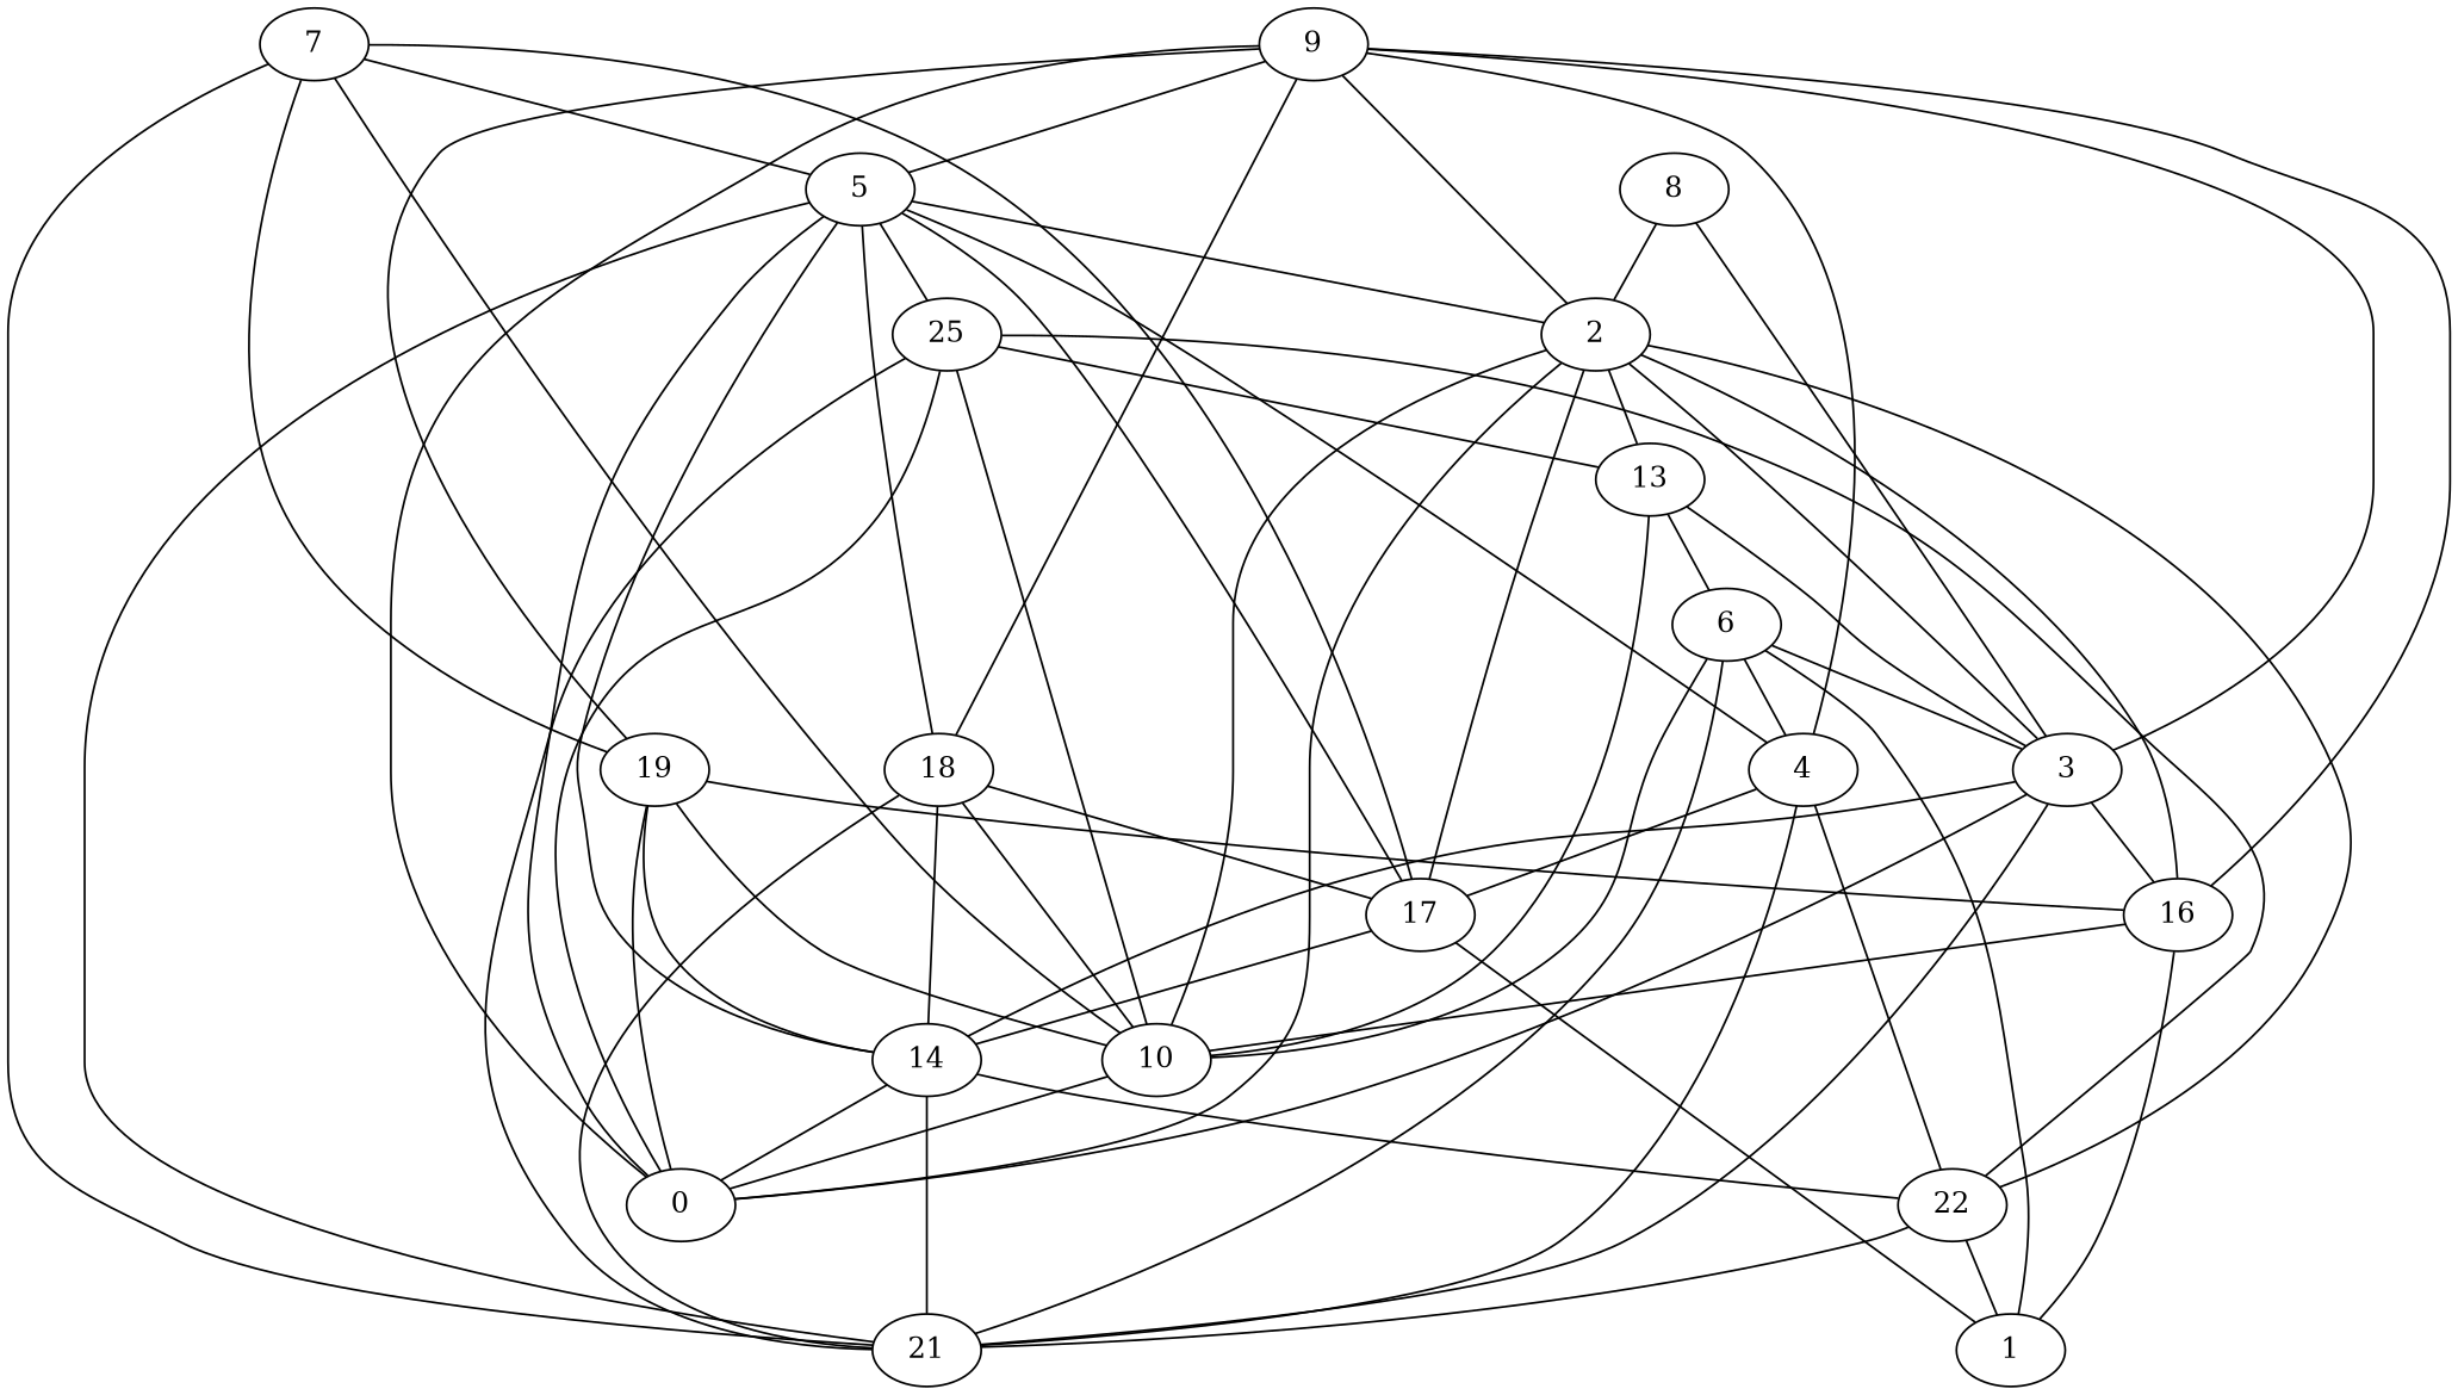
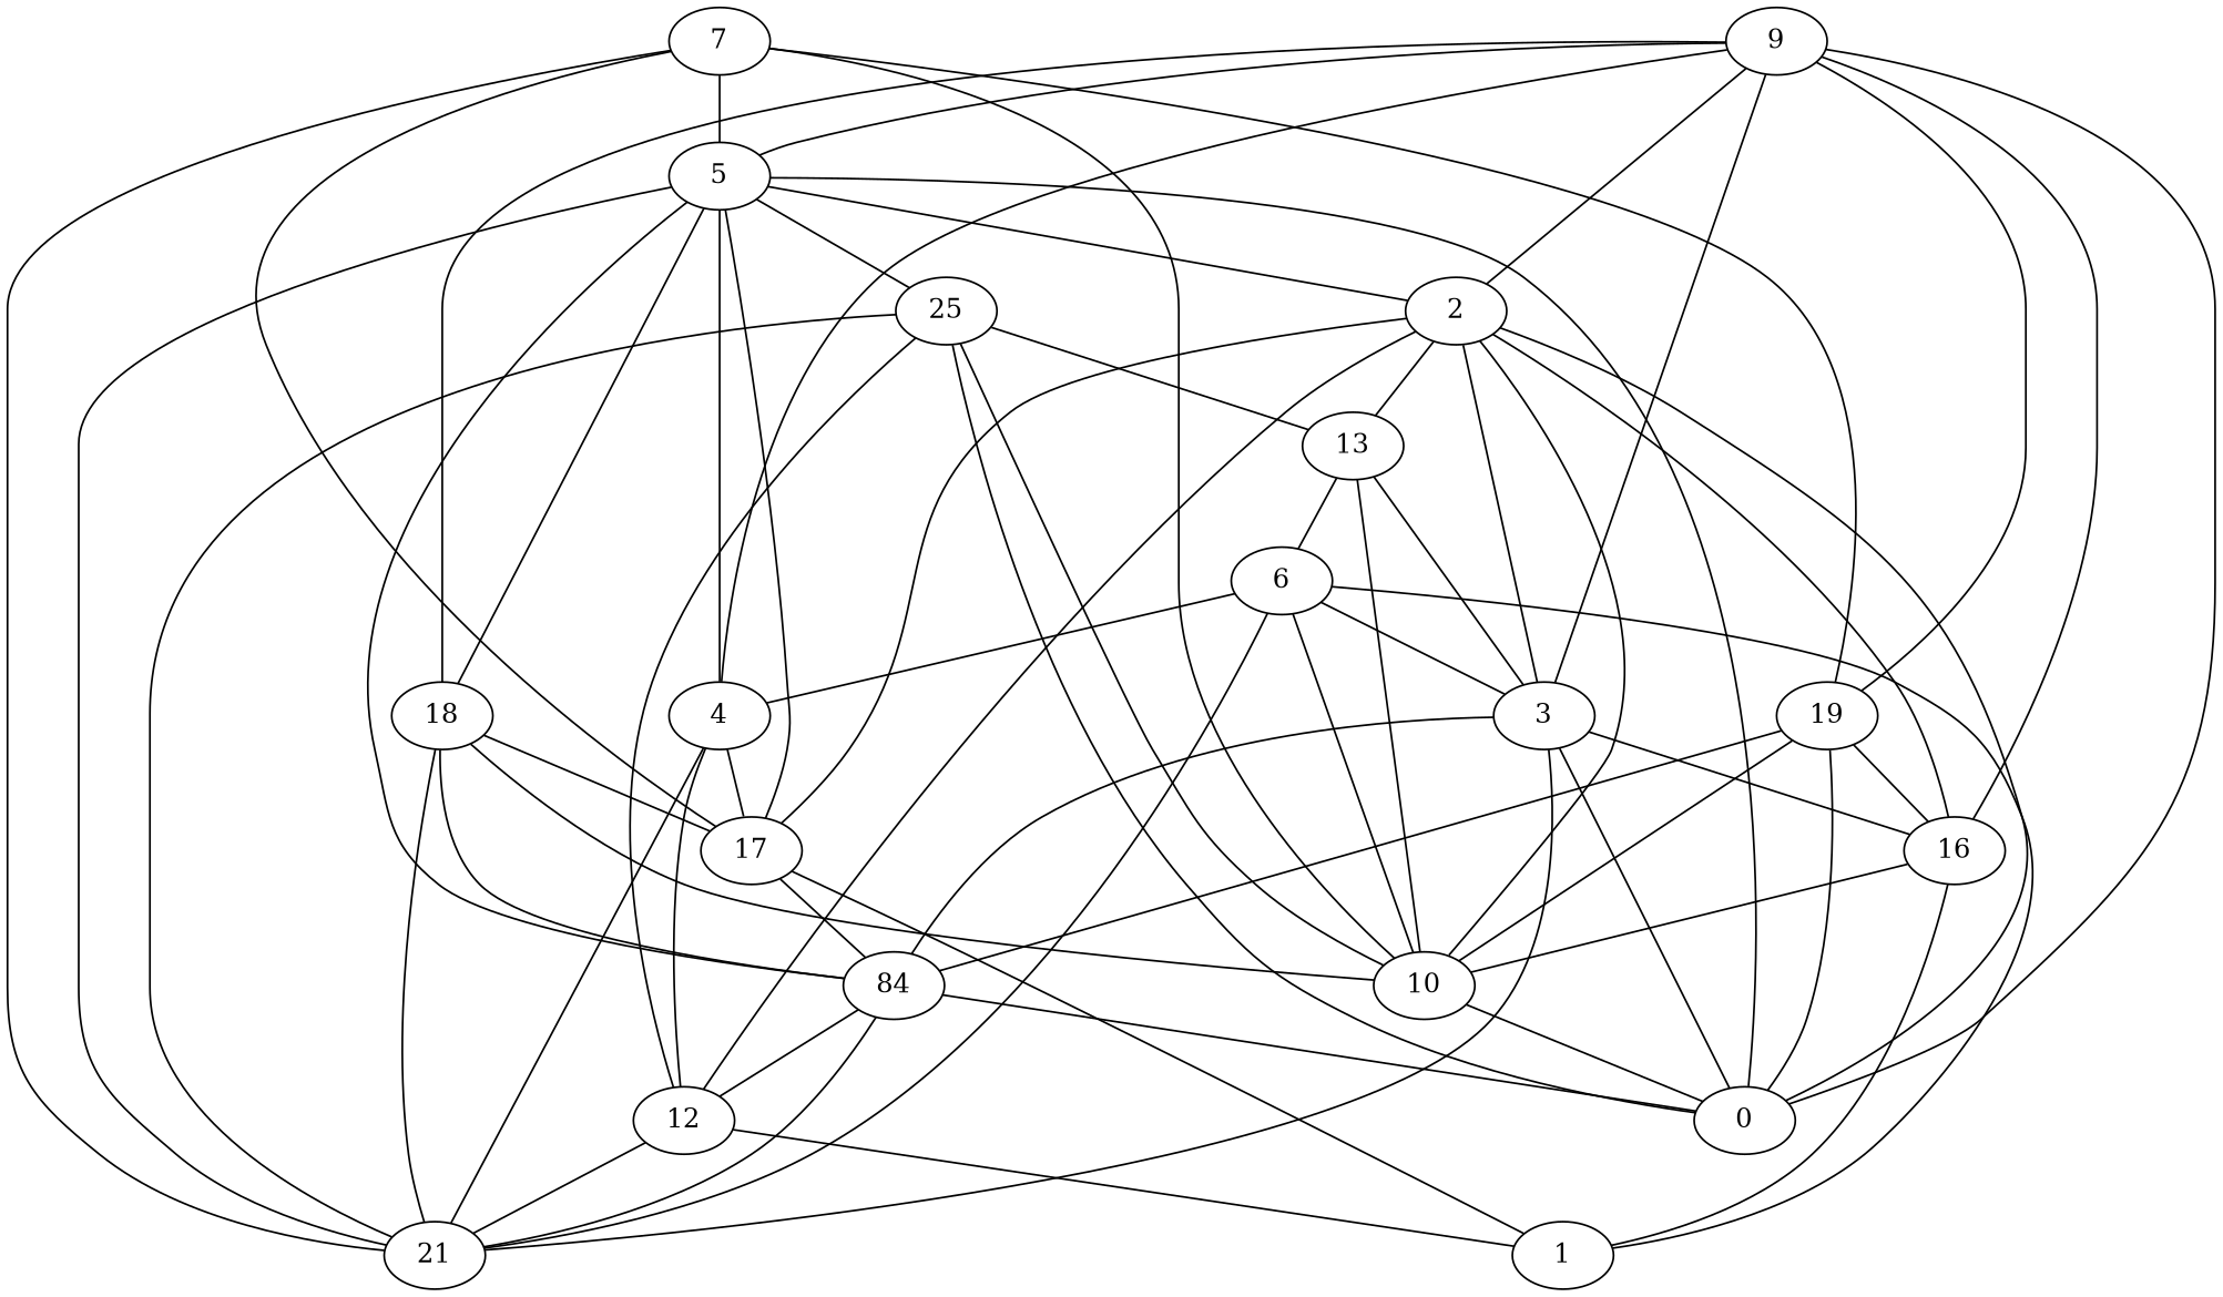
  digraph {
    edge [color=black dir=none]
    7
    10
    5
    n4 [label=21]
    17
    19
    0
-   14
+   14 [label=84]
    2
    n10 [label=25]
    18
    4
    1
-   12 [label=22]
+   12
    16
    13
-   8
    3
    6
    9
    subgraph sub_1 {
      7
      10
      5
      n4
      17
      19
      0
      14
      2
      n10
      18
      4
      1
      12
      16
      13
-     8
      3
      6
      9
    }
    7 -> 10
    7 -> 5
    7 -> n4
    7 -> 17
    7 -> 19
    10 -> 0
    5 -> n4
    5 -> 17
    5 -> 0
    5 -> 14
    5 -> 2
    5 -> n10
    5 -> 18
    5 -> 4
    17 -> 14
    17 -> 1
    19 -> 10
    19 -> 0
    19 -> 14
    19 -> 16
    14 -> n4
    14 -> 0
    14 -> 12
    2 -> 10
    2 -> 17
    2 -> 0
    2 -> 12
    2 -> 16
    2 -> 13
    n10 -> 10
    n10 -> n4
    n10 -> 0
    n10 -> 12
    n10 -> 13
    18 -> 10
    18 -> n4
    18 -> 17
    18 -> 14
    4 -> n4
    4 -> 17
    4 -> 12
    12 -> n4
    12 -> 1
    16 -> 10
    16 -> 1
    13 -> 10
    13 -> 6
-   8 -> 2
-   8 -> 3
    3 -> n4
    3 -> 0
    3 -> 14
    3 -> 2
    3 -> 16
    3 -> 13
    6 -> 10
    6 -> n4
    6 -> 4
    6 -> 1
    6 -> 3
    9 -> 5
    9 -> 19
    9 -> 0
    9 -> 2
    9 -> 18
    9 -> 4
    9 -> 16
    9 -> 3
  }
